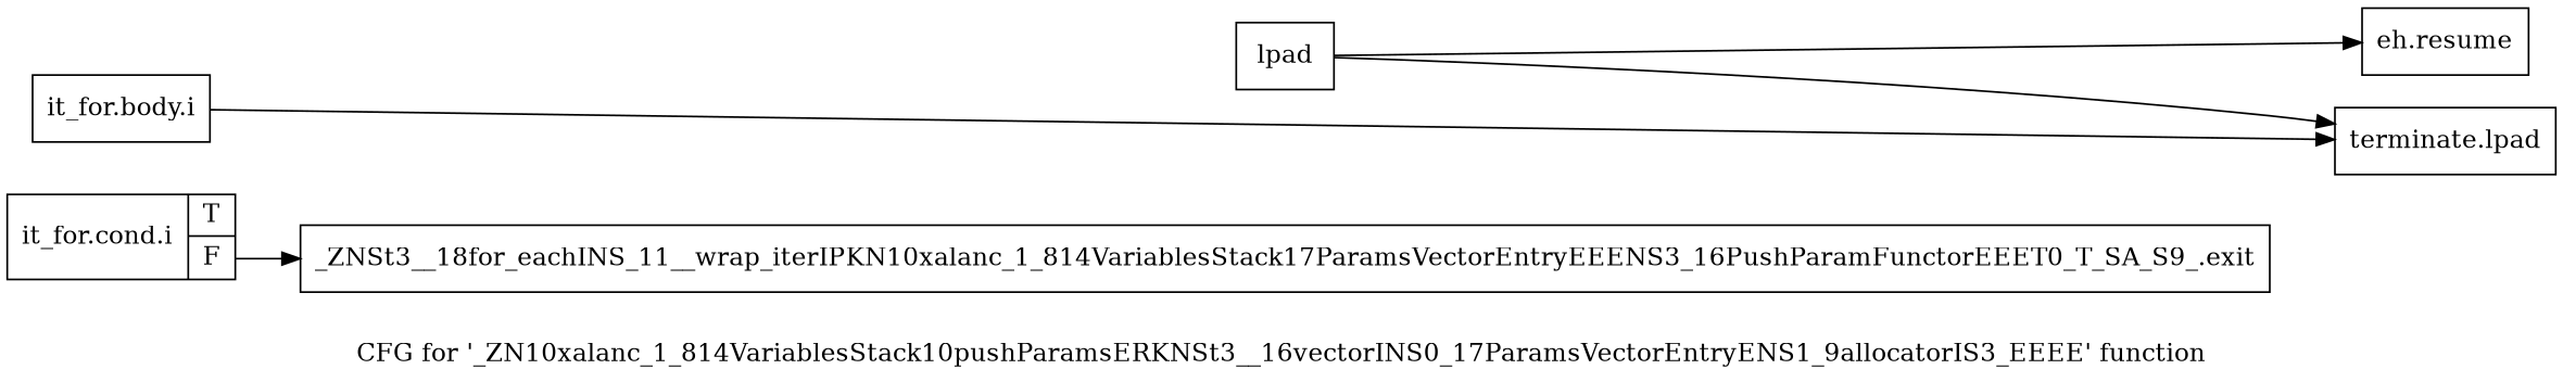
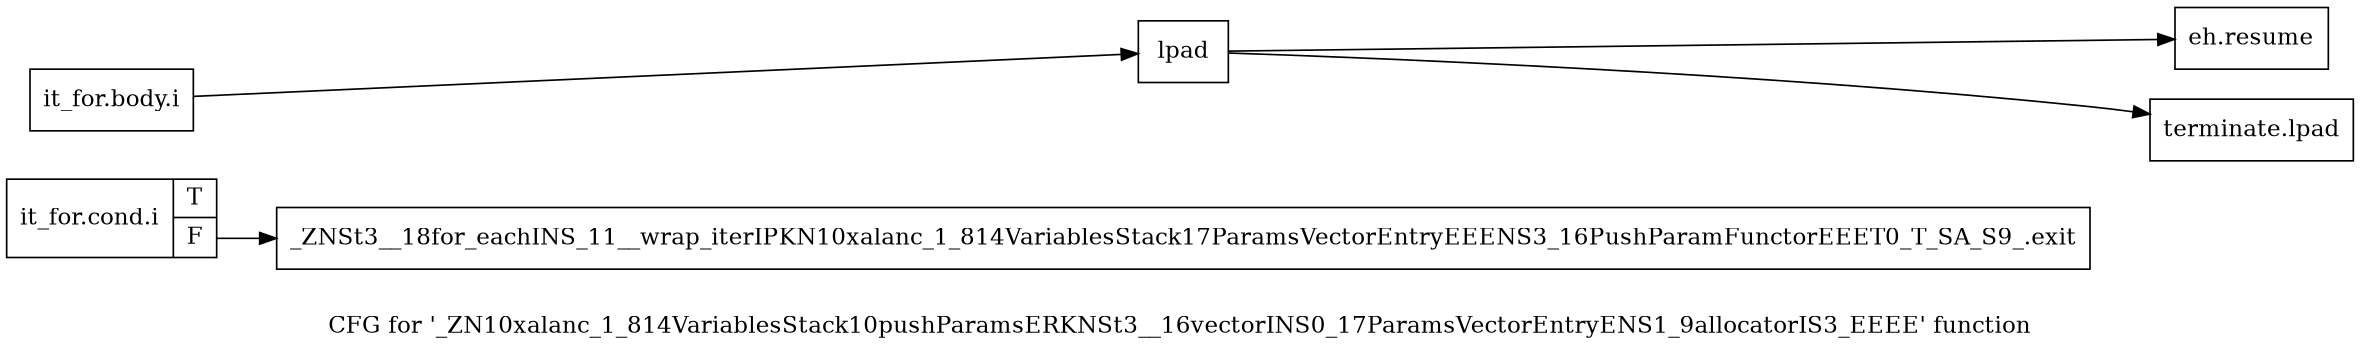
  digraph {
    label="CFG for '_ZN10xalanc_1_814VariablesStack10pushParamsERKNSt3__16vectorINS0_17ParamsVectorEntryENS1_9allocatorIS3_EEEE' function"
    rankdir=LR
    node [shape=record]
    n1 [label="{it_for.cond.i|{<s0>T|<s1>F}}"]
    n2 [label="{_ZNSt3__18for_eachINS_11__wrap_iterIPKN10xalanc_1_814VariablesStack17ParamsVectorEntryEEENS3_16PushParamFunctorEEET0_T_SA_S9_.exit}"]
    n3 [label="{it_for.body.i}"]
    n4 [label="{lpad}"]
    n5 [label="{eh.resume}"]
    n6 [label="{terminate.lpad}"]
    n1 -> n2 [tailport=s1]
-   n3 -> n6
+   n3 -> n4
    n4 -> n5
    n4 -> n6
  }
